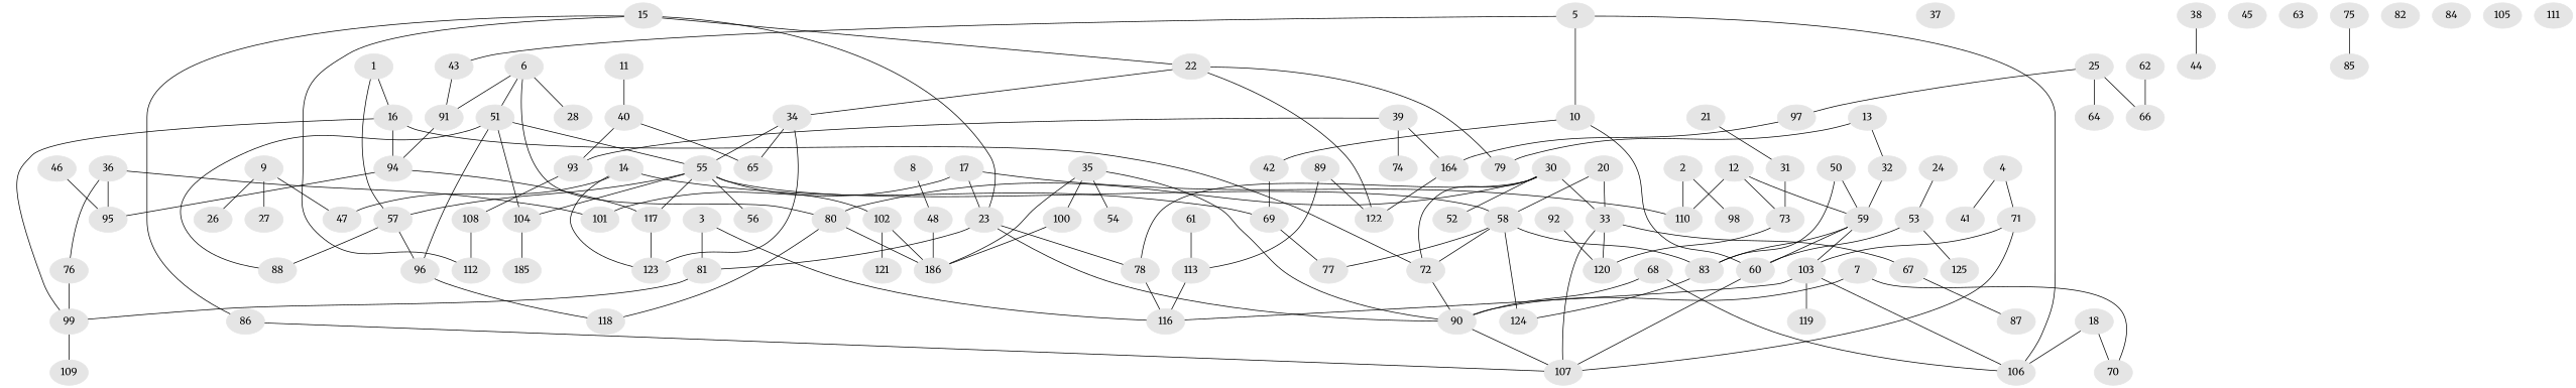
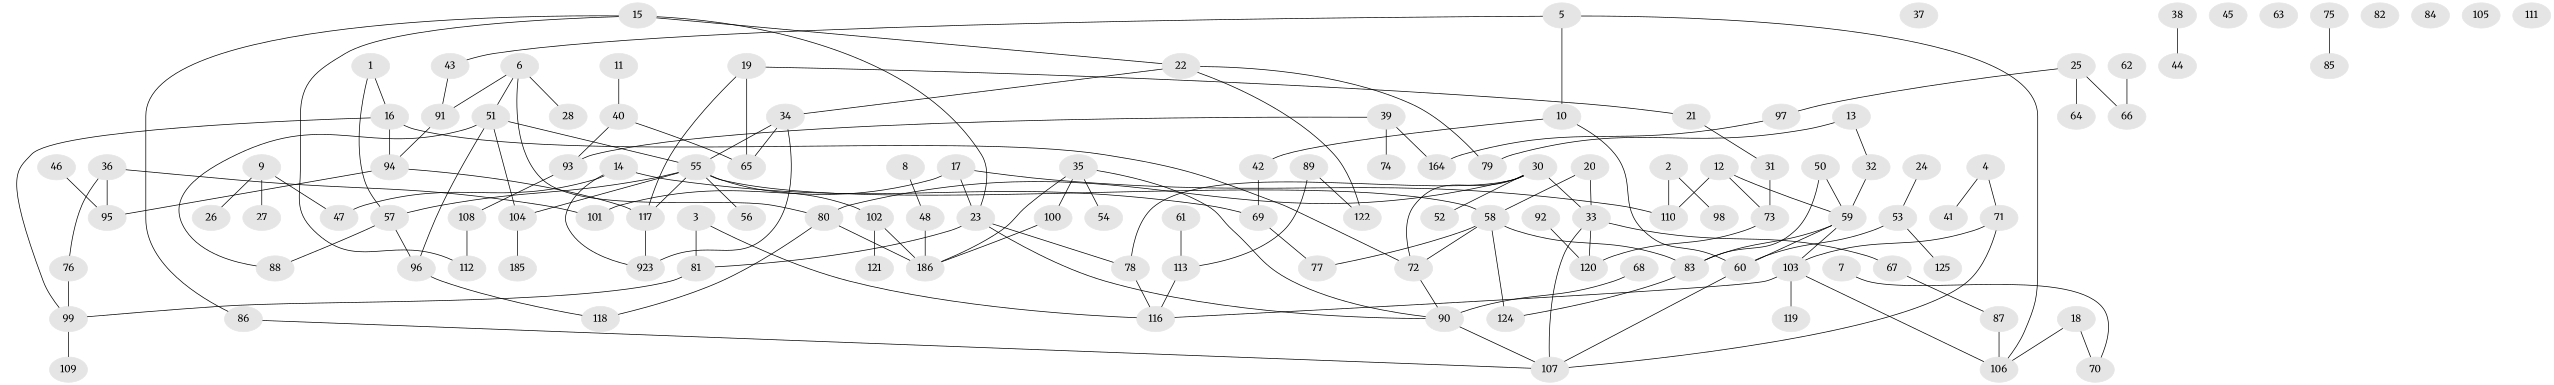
  graph {
    fontname=Merriweather
    node [color=gray90 fontname=Merriweather style=filled]
    edge [fontname=Merriweather]
    1
    16
    57
    72
    94
    99
    96
    88
    2
    98
    110
    3
    81
    116
    4
    41
    71
    107
    103
    5
    10
    43
    106
    42
    60
    91
    6
    28
    51
    80
    55
    104
    n33 [label=186]
    118
    7
    70
    90
    8
    48
    9
    26
    27
    47
    69
    11
    40
    65
    93
    12
    59
    73
    83
    120
    13
    32
    79
    14
-   123
+   123 [label=923]
    77
    15
    22
    23
    86
    112
    34
    122
    78
    117
    95
    109
    17
    101
    68
    18
+   19
    21
    31
    20
    33
    58
    67
    124
    24
    53
    125
    25
    64
    66
    97
    n90 [label=164]
    30
    52
    87
    56
    102
    35
    54
    100
    36
    76
    37
    38
    44
    39
    74
    108
    45
    46
    50
    n110 [label=185]
    121
    119
    61
    113
    62
    63
    75
    85
    82
    84
    89
    92
    105
    111
    1 -- 16
    1 -- 57
    16 -- 72
    16 -- 94
    16 -- 99
    57 -- 96
    57 -- 88
    72 -- 90
    94 -- 117
    94 -- 95
    99 -- 109
    96 -- 118
    2 -- 98
    2 -- 110
    3 -- 81
    3 -- 116
    81 -- 99
    4 -- 41
    4 -- 71
    71 -- 107
    71 -- 103
    103 -- 116
    103 -- 106
    103 -- 119
    5 -- 10
    5 -- 43
    5 -- 106
    10 -- 42
    10 -- 60
    43 -- 91
    42 -- 69
    60 -- 107
    91 -- 94
    6 -- 91
    6 -- 28
    6 -- 51
    6 -- 80
    51 -- 96
    51 -- 88
    51 -- 55
    51 -- 104
    80 -- n33
    80 -- 118
    55 -- 57
    55 -- 104
    55 -- 117
    55 -- 58
    55 -- 56
    55 -- 102
    104 -- n110
    7 -- 70
-   7 -- 90
    90 -- 107
    8 -- 48
    48 -- n33
    9 -- 26
    9 -- 27
    9 -- 47
    69 -- 77
    11 -- 40
    40 -- 65
    40 -- 93
    93 -- 108
    12 -- 110
    12 -- 59
    12 -- 73
    59 -- 103
    59 -- 60
    59 -- 83
    73 -- 120
    83 -- 124
    13 -- 32
    13 -- 79
    32 -- 59
    14 -- 47
    14 -- 69
    14 -- 123
    15 -- 22
    15 -- 23
    15 -- 86
    15 -- 112
    22 -- 79
    22 -- 34
    22 -- 122
    23 -- 81
    23 -- 90
    23 -- 78
    86 -- 107
    34 -- 55
    34 -- 65
    34 -- 123
    78 -- 116
    117 -- 123
    17 -- 110
    17 -- 23
    17 -- 101
    68 -- 90
    18 -- 106
    18 -- 70
+   19 -- 65
+   19 -- 117
+   19 -- 21
    21 -- 31
    31 -- 73
    20 -- 33
    20 -- 58
    33 -- 107
    33 -- 120
    33 -- 67
    58 -- 72
    58 -- 83
    58 -- 77
    58 -- 124
    67 -- 87
    24 -- 53
    53 -- 60
    53 -- 125
    25 -- 64
    25 -- 66
    25 -- 97
    97 -- n90
-   n90 -- 122
    30 -- 72
    30 -- 80
    30 -- 78
    30 -- 33
    30 -- 52
-   68 -- 106
+   87 -- 106
    102 -- n33
    102 -- 121
    35 -- n33
    35 -- 90
    35 -- 54
    35 -- 100
    100 -- n33
    36 -- 95
    36 -- 101
    36 -- 76
    76 -- 99
    38 -- 44
    39 -- 93
    39 -- n90
    39 -- 74
    108 -- 112
    46 -- 95
    50 -- 59
    50 -- 83
    61 -- 113
    113 -- 116
    62 -- 66
    75 -- 85
    89 -- 122
    89 -- 113
    92 -- 120
  }
